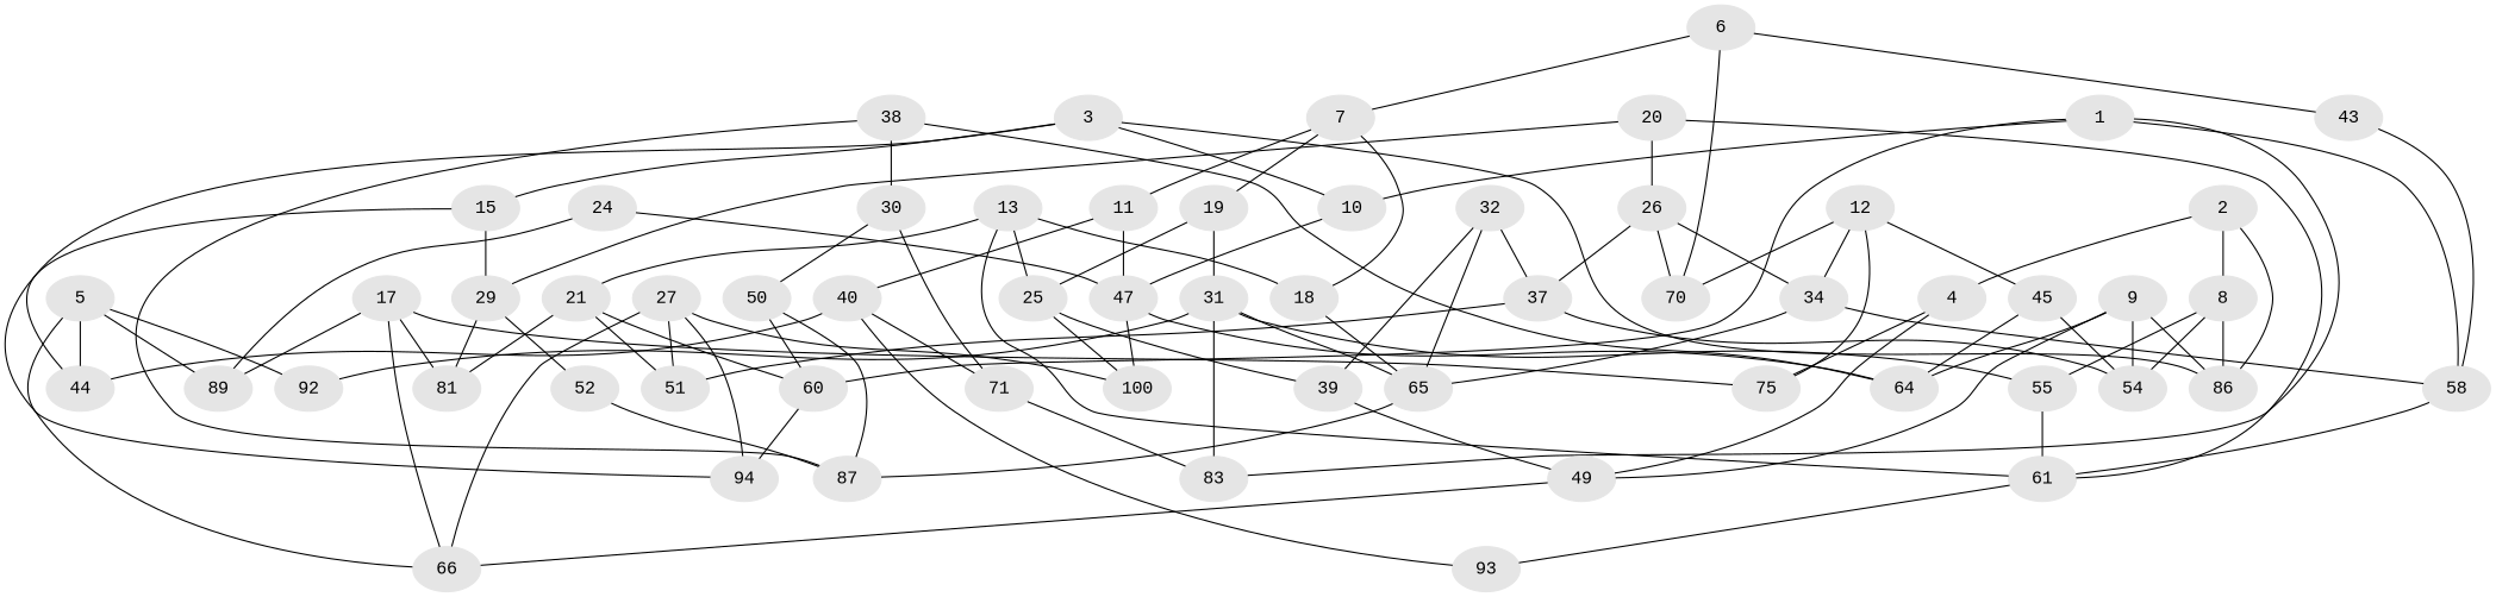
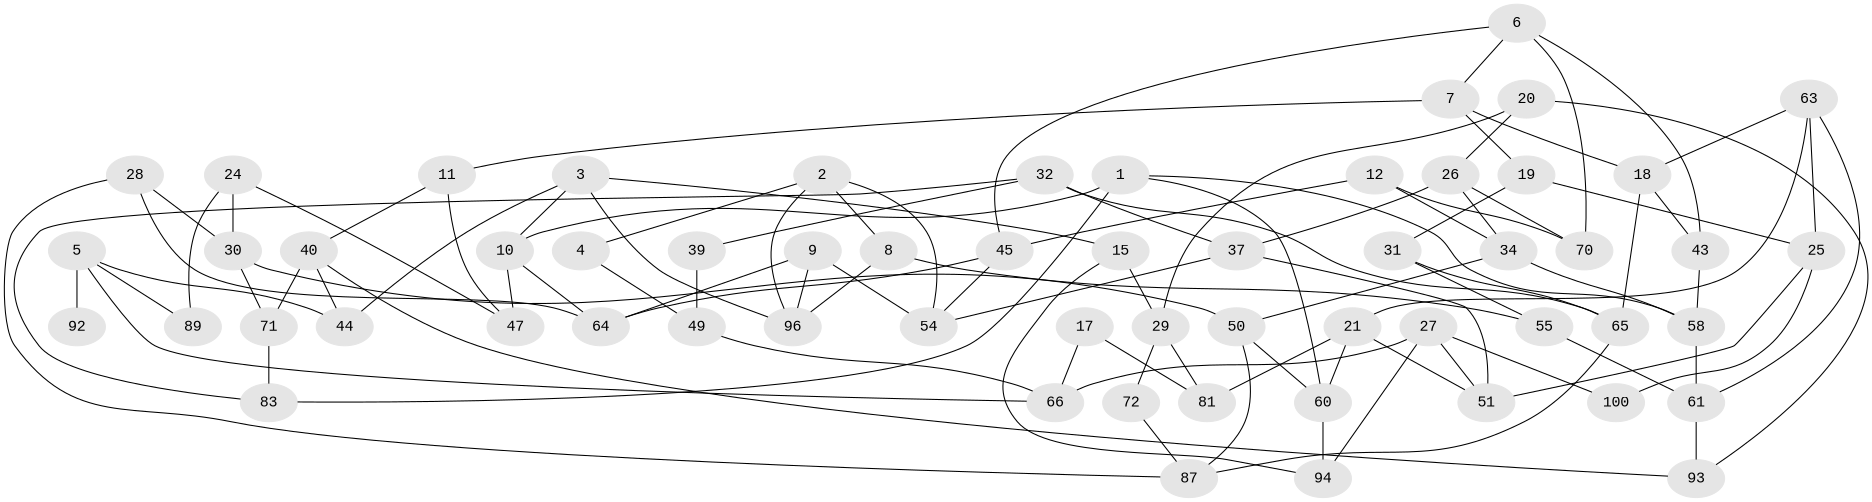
  graph {
    fontname="Liberation Mono"
    node [color=gray90 fontname="Liberation Mono" style=filled]
    edge [fontname="Liberation Mono"]
    1 [super="+63"]
    10 [super="+67"]
    58 [super="+73"]
    60 [super="+88"]
    83 [super="+99"]
    64 [super="+74"]
    47 [super="+79"]
    61 [super="+77"]
    94
    2 [super="+22"]
    4
    8
    54 [super="+97"]
-   86 [super="+91"]
+   86 [super="+91" label=96]
    49 [super="+69"]
-   75
    55
    3 [super="+16"]
    15
    44
    29 [super="+42"]
    66 [super="+98"]
    5 [super="+95"]
    89
    92
    6 [super="+14"]
    7 [super="+38"]
    43
    45 [super="+90"]
    70
    11
    18 [super="+53"]
    19 [super="+82"]
    40 [super="+46"]
    65 [super="+85"]
    25 [super="+78"]
    31 [super="+35"]
    9 [super="+72"]
    100
    93
    71
    12 [super="+23"]
    34 [super="+80"]
    50 [super="+68"]
-   13 [super="+62"]
+   13 [super="+62" label=63]
    21 [super="+56"]
    81
    51
    39
-   52
+   52 [label=72]
    17 [super="+76"]
    87 [super="+96"]
    20 [super="+41"]
    26 [super="+33"]
    37 [super="+84"]
    30 [super="+59"]
    24
    27 [super="+57"]
-   28 [label=38]
+   28
    32 [super="+36"]
    1 -- 10
    1 -- 58
    1 -- 60
    1 -- 83
-   47 -- 64
+   10 -- 64
    10 -- 47
    58 -- 61
    60 -- 94
-   47 -- 100
    61 -- 93
    2 -- 4
    2 -- 8
-   8 -- 54
+   2 -- 54
    2 -- 86
    4 -- 49
-   4 -- 75
    8 -- 86
    8 -- 55
    49 -- 66
    55 -- 61
    3 -- 10
    3 -- 86
    3 -- 15
    3 -- 44
    15 -- 94
    15 -- 29
    29 -- 81
    29 -- 52
    5 -- 44
    5 -- 66
    5 -- 89
    5 -- 92
    6 -- 7
    6 -- 43
+   6 -- 45
    6 -- 70
    7 -- 11
    7 -- 18
    7 -- 19
    43 -- 58
    45 -- 64
    45 -- 54
    11 -- 47
    11 -- 40
+   18 -- 43
    18 -- 65
    19 -- 25
    19 -- 31
    40 -- 44
    40 -- 93
    40 -- 71
    65 -- 87
    25 -- 100
-   25 -- 39
+   25 -- 51
    31 -- 55
-   31 -- 92
    31 -- 65
    9 -- 64
    9 -- 54
    9 -- 86
-   9 -- 49
    71 -- 83
-   12 -- 75
    12 -- 45
    12 -- 70
    12 -- 34
    34 -- 58
-   34 -- 65
+   34 -- 50
    50 -- 60
    50 -- 87
    13 -- 61
    13 -- 18
    13 -- 25
    13 -- 21
    21 -- 60
    21 -- 81
    21 -- 51
    39 -- 49
    52 -- 87
-   17 -- 75
    17 -- 66
-   17 -- 89
    17 -- 81
    20 -- 29
-   20 -- 61
+   20 -- 93
    20 -- 26
    26 -- 70
    26 -- 34
    26 -- 37
    37 -- 54
    37 -- 51
    30 -- 71
    30 -- 50
    24 -- 47
    24 -- 89
+   24 -- 30
    27 -- 94
    27 -- 66
    27 -- 100
    27 -- 51
    28 -- 64
    28 -- 87
    28 -- 30
-   31 -- 83
+   32 -- 83
    32 -- 65
    32 -- 39
    32 -- 37
  }
